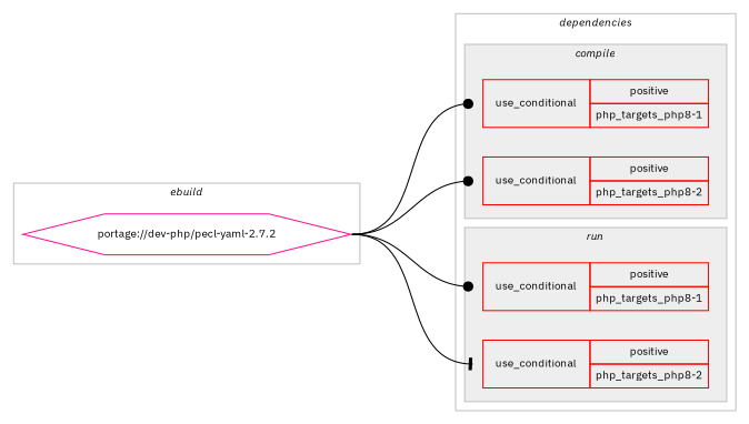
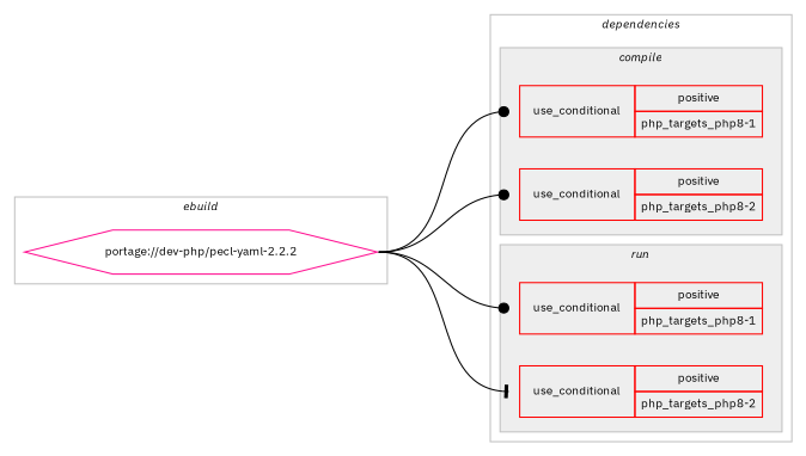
  digraph {
    compound=true
    concentrate=true
    fontname="IBM Plex Sans"
    fontsize=10
    newrank=true
    rankdir=LR
    ranksep=1.5
    node [color=red fontname="IBM Plex Sans" fontsize=10 shape=none]
    edge [arrowhead=dot headport=w style=solid tailport=e weight=20 fontname="IBM Plex Sans"]
-   n1 [color=deeppink label="portage://dev-php/pecl-yaml-2.7.2" width=4 shape=hexagon]
+   n1 [color=deeppink label="portage://dev-php/pecl-yaml-2.2.2" width=4 shape=hexagon]
    n2 [label=<<TABLE BORDER="0" CELLBORDER="1" CELLSPACING="0" CELLPADDING="4"><TR><TD ROWSPAN="3" CELLPADDING="10">use_conditional</TD></TR><TR><TD>positive</TD></TR><TR><TD>php_targets_php8-1</TD></TR></TABLE>>]
    n3 [label=<<TABLE BORDER="0" CELLBORDER="1" CELLSPACING="0" CELLPADDING="4"><TR><TD ROWSPAN="3" CELLPADDING="10">use_conditional</TD></TR><TR><TD>positive</TD></TR><TR><TD>php_targets_php8-2</TD></TR></TABLE>>]
    n4 [label=<<TABLE BORDER="0" CELLBORDER="1" CELLSPACING="0" CELLPADDING="4"><TR><TD ROWSPAN="3" CELLPADDING="10">use_conditional</TD></TR><TR><TD>positive</TD></TR><TR><TD>php_targets_php8-1</TD></TR></TABLE>>]
    n5 [label=<<TABLE BORDER="0" CELLBORDER="1" CELLSPACING="0" CELLPADDING="4"><TR><TD ROWSPAN="3" CELLPADDING="10">use_conditional</TD></TR><TR><TD>positive</TD></TR><TR><TD>php_targets_php8-2</TD></TR></TABLE>>]
    subgraph cluster_1 {
      color=gray
      label=<<i>ebuild</i>>
      rank=same
      n1
    }
    subgraph cluster_2 {
      color=gray
      label=<<i>dependencies</i>>
      subgraph cluster_3 {
        color=gray
        fillcolor="#eeeeee"
        label=<<i>compile</i>>
        style=filled
        subgraph sub_4 {
          color=gray
          fillcolor="#eeeeee"
          label=<<i>compile</i>>
          style=filled
          n2
        }
        subgraph sub_5 {
          color=gray
          fillcolor="#eeeeee"
          label=<<i>compile</i>>
          style=filled
          n3
        }
      }
      subgraph cluster_6 {
        color=gray
        fillcolor="#eeeeee"
        label=<<i>compile and run</i>>
        style=filled
      }
      subgraph cluster_7 {
        color=gray
        fillcolor="#eeeeee"
        label=<<i>run</i>>
        style=filled
        subgraph sub_8 {
          color=gray
          fillcolor="#eeeeee"
          label=<<i>run</i>>
          style=filled
          n4
        }
        subgraph sub_9 {
          color=gray
          fillcolor="#eeeeee"
          label=<<i>run</i>>
          style=filled
          n5
        }
      }
    }
    subgraph cluster_10 {
      color=gray
      label=<<i>candidates</i>>
      rank=same
    }
    n1 -> n2
    n1 -> n3
    n1 -> n4
    n1 -> n5 [arrowhead=tee]
  }
